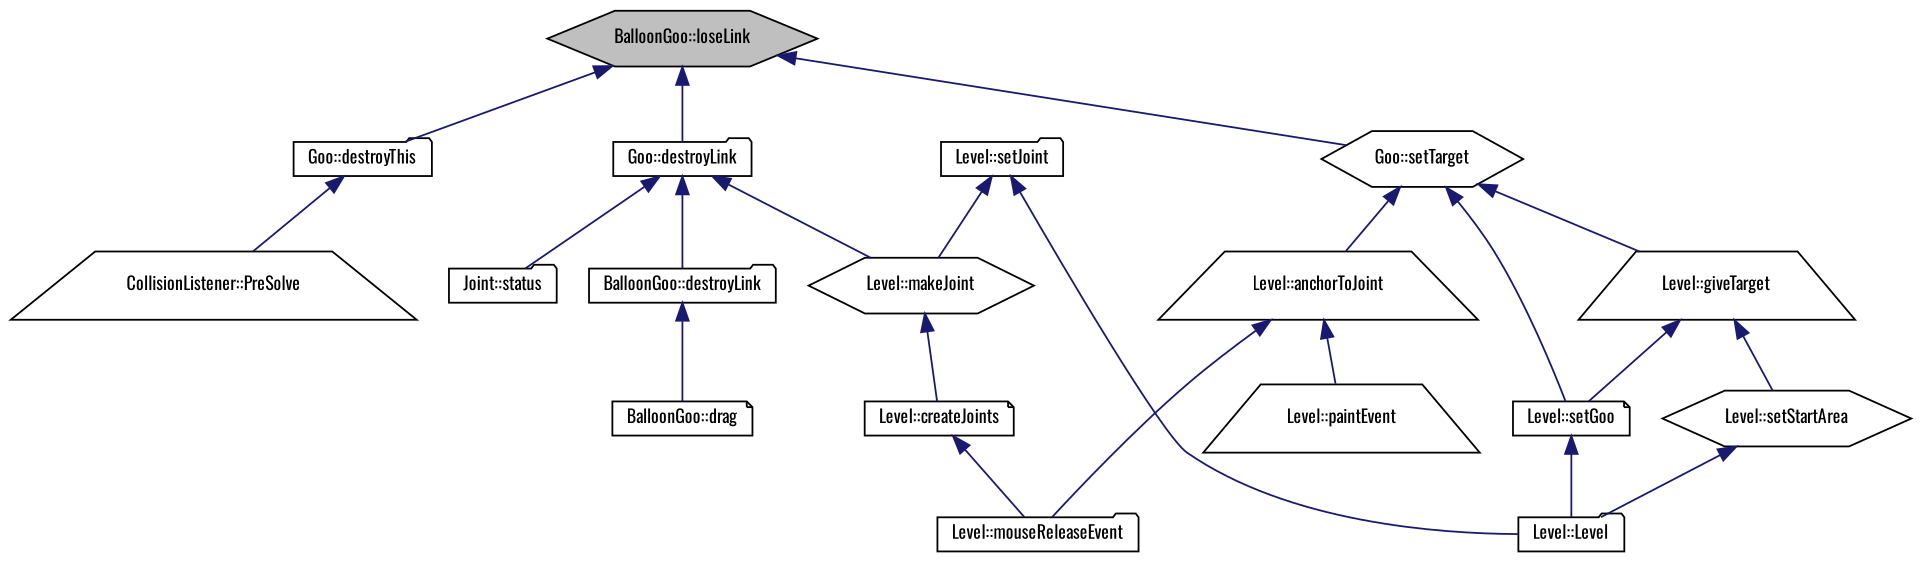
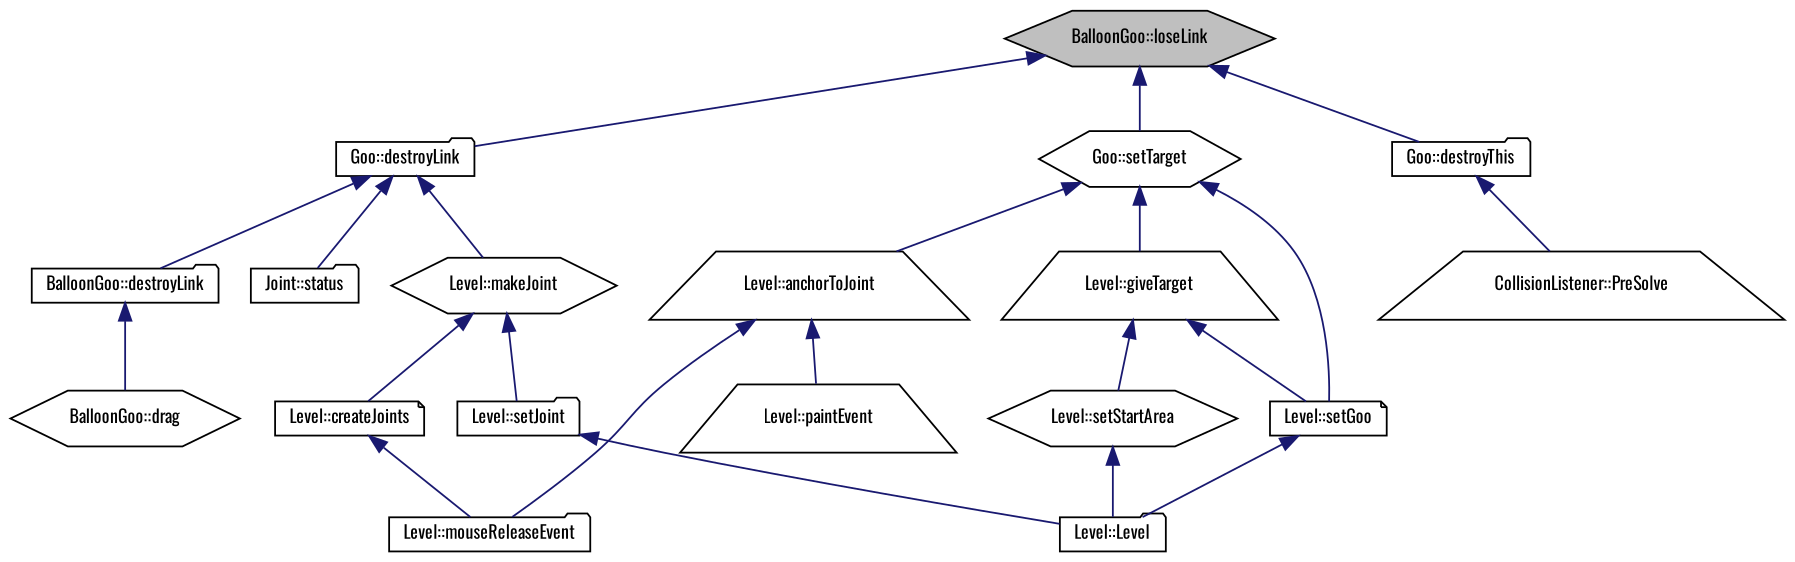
  digraph {
    fontname=Oswald
    rankdir=TB
    node [color=black fillcolor=white fontname=Oswald fontsize=10 shape=folder style=filled]
    edge [color=midnightblue dir=back fontname=Oswald fontsize=10 labelfontname=Helvetica labelfontsize=10 style=solid]
    n1 [fillcolor=grey75 fontcolor=black height=0.2 label="BalloonGoo::loseLink" shape=hexagon width=0.4]
    n2 [height=0.2 label="Goo::destroyLink" width=0.4]
    n3 [height=0.2 label="Goo::destroyThis" width=0.4]
    n4 [height=0.2 label="Goo::setTarget" shape=hexagon width=0.4]
    n5 [height=0.2 label="BalloonGoo::destroyLink" width=0.4]
    n6 [height=0.2 label="Joint::status" width=0.4]
    n7 [height=0.2 label="Level::makeJoint" shape=hexagon width=0.4]
    n8 [height=0.2 label="CollisionListener::PreSolve" shape=trapezium width=0.4]
    n9 [height=0.2 label="Level::anchorToJoint" shape=trapezium width=0.4]
    n10 [height=0.2 label="Level::giveTarget" shape=trapezium width=0.4]
    n11 [height=0.2 label="Level::setGoo" shape=note width=0.4]
-   n12 [height=0.2 label="BalloonGoo::drag" shape=note width=0.4]
+   n12 [height=0.2 label="BalloonGoo::drag" shape=hexagon width=0.4]
    n13 [height=0.2 label="Level::createJoints" shape=note width=0.4]
    n14 [height=0.2 label="Level::setJoint" width=0.4]
    n15 [height=0.2 label="Level::mouseReleaseEvent" width=0.4]
    n16 [height=0.2 label="Level::Level" width=0.4]
    n17 [height=0.2 label="Level::paintEvent" shape=trapezium width=0.4]
    n18 [height=0.2 label="Level::setStartArea" shape=hexagon width=0.4]
    n1 -> n2
    n1 -> n3
    n1 -> n4
    n2 -> n5
    n2 -> n6
    n2 -> n7
    n3 -> n8
    n4 -> n9
    n4 -> n10
    n4 -> n11
    n5 -> n12
    n7 -> n13
-   n14 -> n7
+   n7 -> n14
    n9 -> n15
    n9 -> n17
    n10 -> n11
    n10 -> n18
    n11 -> n16
    n13 -> n15
    n14 -> n16
    n18 -> n16
  }
